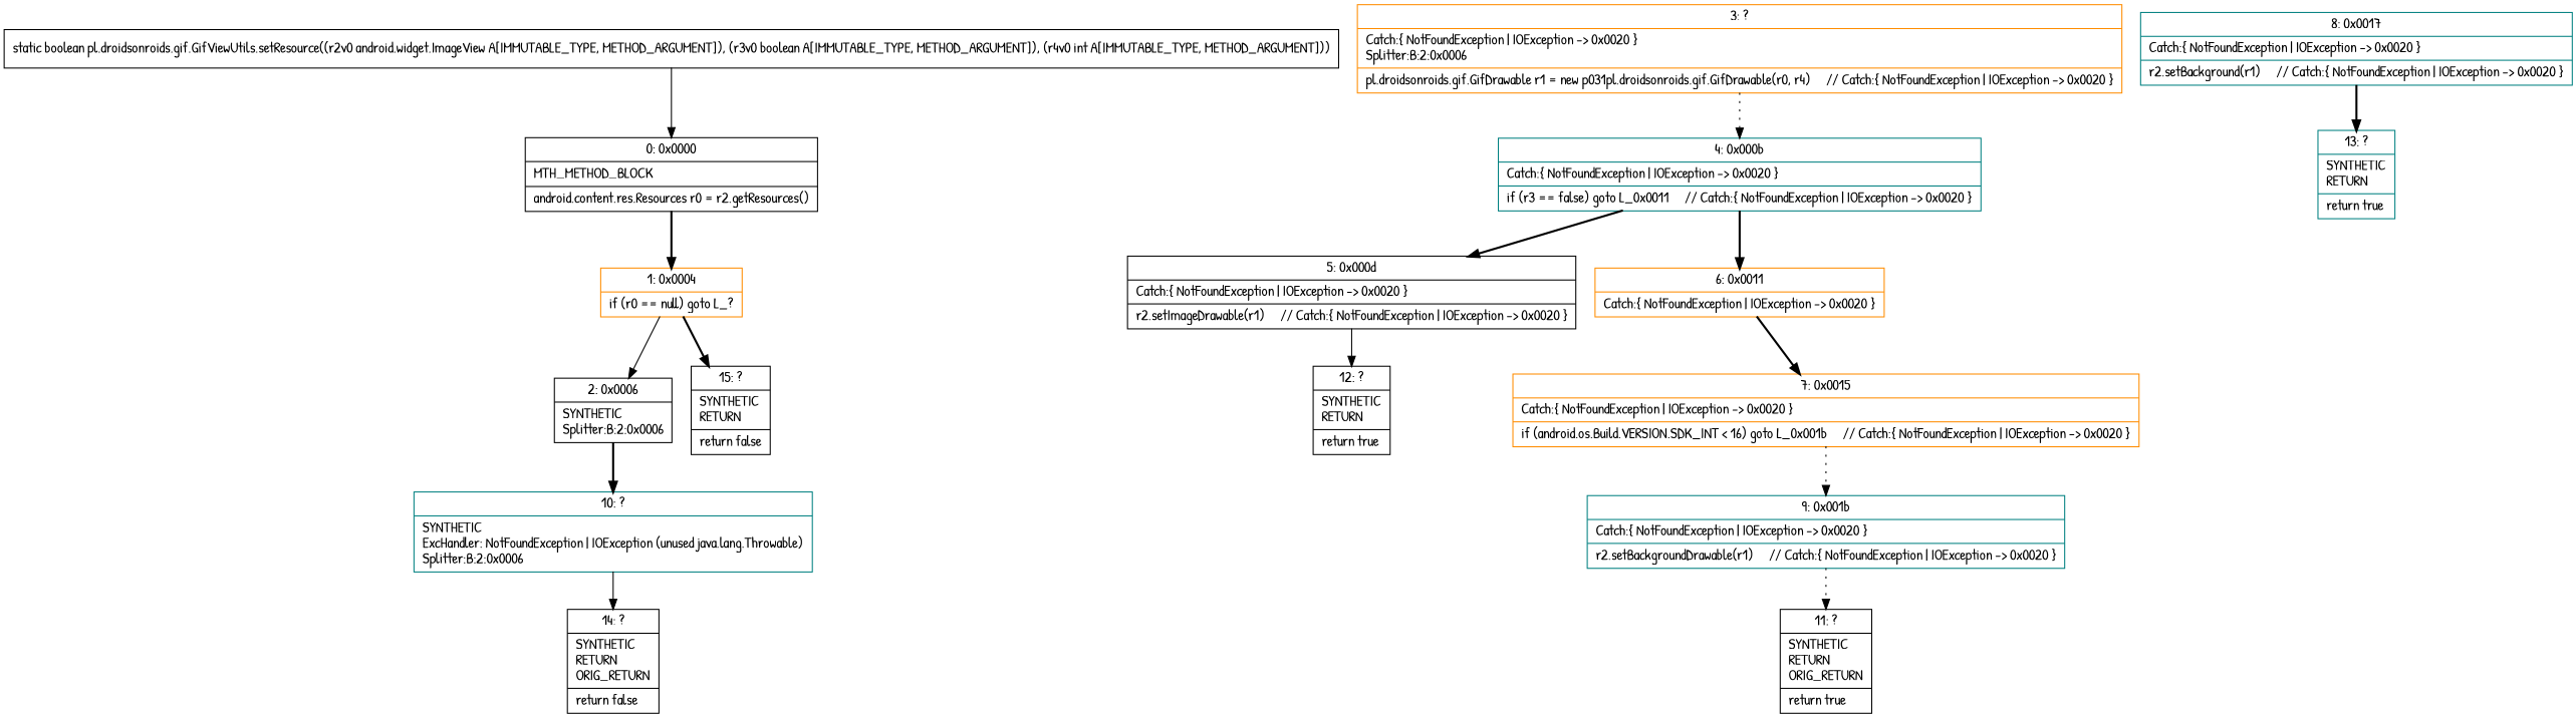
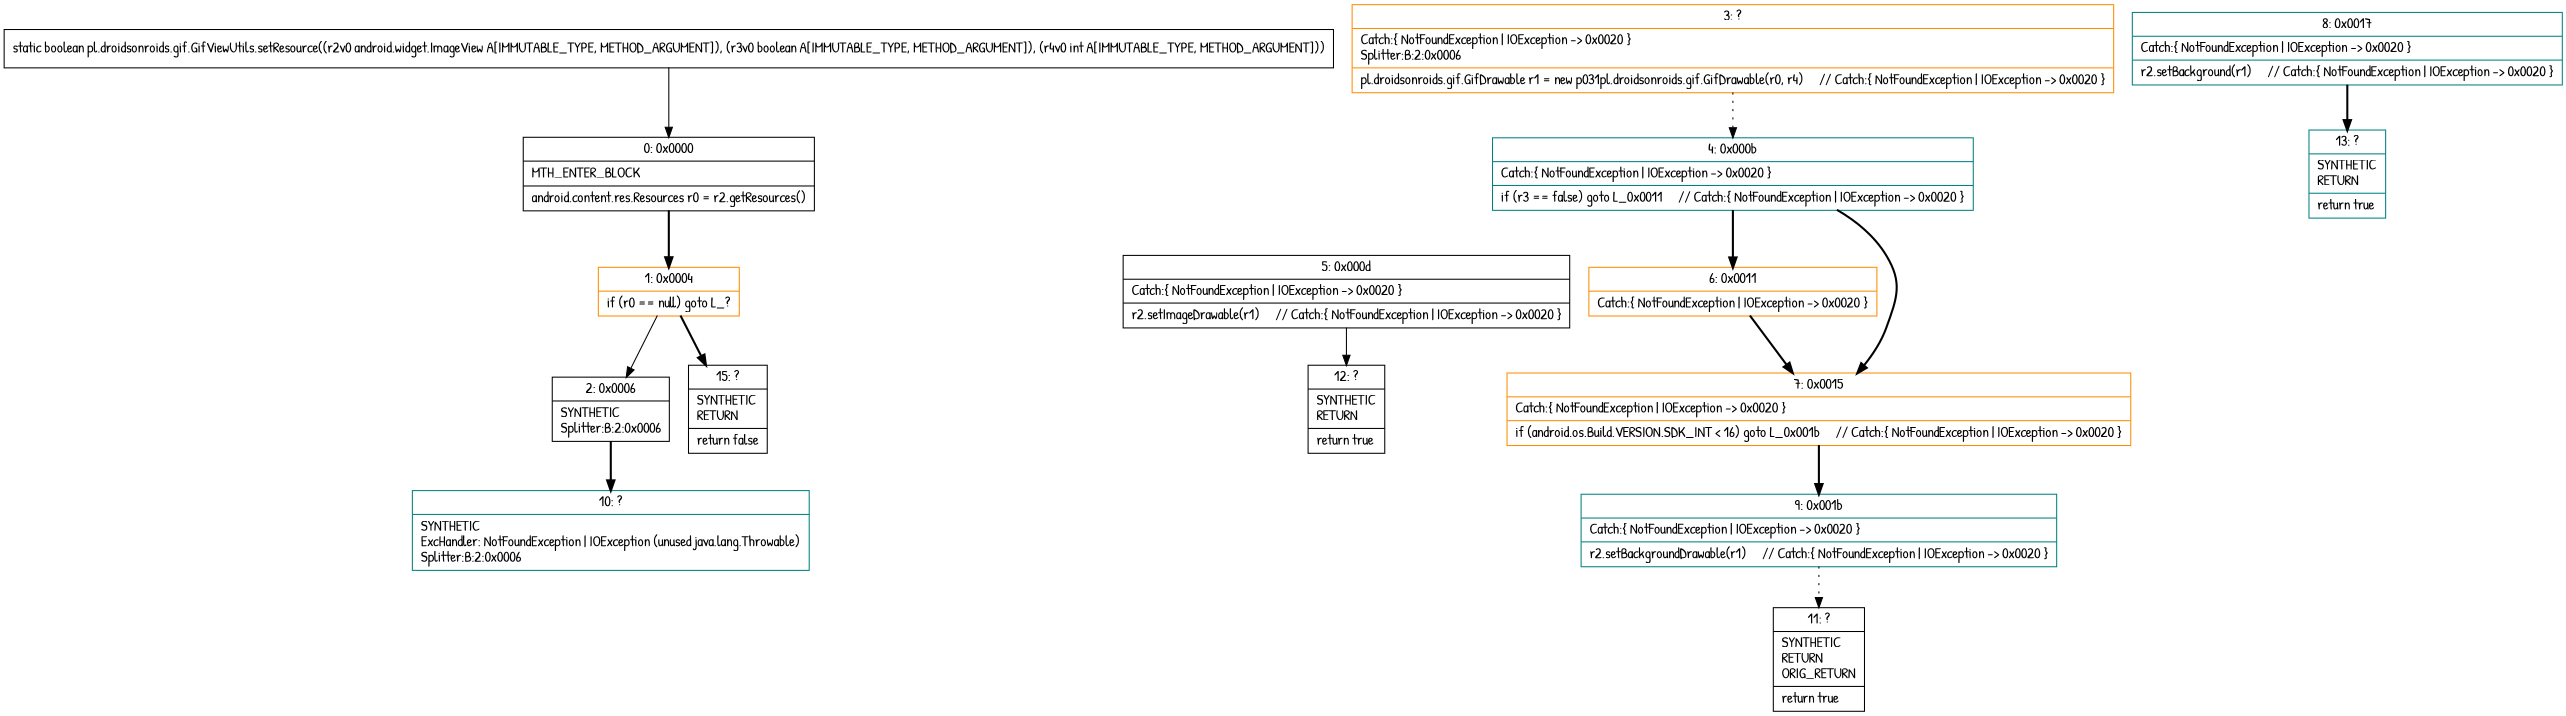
  digraph {
    fontname="Patrick Hand"
    node [color=black fontname="Patrick Hand" shape=record]
    edge [fontname="Patrick Hand" style=bold]
-   n1 [label="{0\:\ 0x0000|MTH_METHOD_BLOCK\l|android.content.res.Resources r0 = r2.getResources()\l}"]
+   n1 [label="{0\:\ 0x0000|MTH_ENTER_BLOCK\l|android.content.res.Resources r0 = r2.getResources()\l}"]
    n2 [color=darkorange label="{1\:\ 0x0004|if (r0 == null) goto L_?\l}"]
    n3 [label="{2\:\ 0x0006|SYNTHETIC\lSplitter:B:2:0x0006\l}"]
    n4 [label="{15\:\ ?|SYNTHETIC\lRETURN\l|return false\l}"]
    n5 [color=teal label="{10\:\ ?|SYNTHETIC\lExcHandler: NotFoundException \| IOException (unused java.lang.Throwable)\lSplitter:B:2:0x0006\l}"]
    n6 [color=darkorange label="{3\:\ ?|Catch:\{ NotFoundException \| IOException \-\> 0x0020 \}\lSplitter:B:2:0x0006\l|pl.droidsonroids.gif.GifDrawable r1 = new p031pl.droidsonroids.gif.GifDrawable(r0, r4)     \/\/ Catch:\{ NotFoundException \| IOException \-\> 0x0020 \}\l}"]
    n7 [color=teal label="{4\:\ 0x000b|Catch:\{ NotFoundException \| IOException \-\> 0x0020 \}\l|if (r3 == false) goto L_0x0011     \/\/ Catch:\{ NotFoundException \| IOException \-\> 0x0020 \}\l}"]
-   n8 [label="{14\:\ ?|SYNTHETIC\lRETURN\lORIG_RETURN\l|return false\l}"]
    n9 [label="{5\:\ 0x000d|Catch:\{ NotFoundException \| IOException \-\> 0x0020 \}\l|r2.setImageDrawable(r1)     \/\/ Catch:\{ NotFoundException \| IOException \-\> 0x0020 \}\l}"]
    n10 [color=darkorange label="{6\:\ 0x0011|Catch:\{ NotFoundException \| IOException \-\> 0x0020 \}\l}"]
    n11 [label="{12\:\ ?|SYNTHETIC\lRETURN\l|return true\l}"]
    n12 [color=darkorange label="{7\:\ 0x0015|Catch:\{ NotFoundException \| IOException \-\> 0x0020 \}\l|if (android.os.Build.VERSION.SDK_INT \< 16) goto L_0x001b     \/\/ Catch:\{ NotFoundException \| IOException \-\> 0x0020 \}\l}"]
    n13 [color=teal label="{9\:\ 0x001b|Catch:\{ NotFoundException \| IOException \-\> 0x0020 \}\l|r2.setBackgroundDrawable(r1)     \/\/ Catch:\{ NotFoundException \| IOException \-\> 0x0020 \}\l}"]
    n14 [color=teal label="{8\:\ 0x0017|Catch:\{ NotFoundException \| IOException \-\> 0x0020 \}\l|r2.setBackground(r1)     \/\/ Catch:\{ NotFoundException \| IOException \-\> 0x0020 \}\l}"]
    n15 [color=teal label="{13\:\ ?|SYNTHETIC\lRETURN\l|return true\l}"]
    n16 [label="{11\:\ ?|SYNTHETIC\lRETURN\lORIG_RETURN\l|return true\l}"]
    n17 [label="{static boolean pl.droidsonroids.gif.GifViewUtils.setResource((r2v0 android.widget.ImageView A[IMMUTABLE_TYPE, METHOD_ARGUMENT]), (r3v0 boolean A[IMMUTABLE_TYPE, METHOD_ARGUMENT]), (r4v0 int A[IMMUTABLE_TYPE, METHOD_ARGUMENT])) }"]
    n1 -> n2
    n2 -> n3 [style=solid]
    n2 -> n4
    n3 -> n5
-   n5 -> n8 [style=solid]
    n6 -> n7 [style=dotted]
-   n7 -> n9
+   n7 -> n12
    n7 -> n10
    n9 -> n11 [style=solid]
    n10 -> n12
-   n12 -> n13 [style=dotted]
+   n12 -> n13
    n13 -> n16 [style=dotted]
    n14 -> n15
    n17 -> n1 [style=solid]
  }
